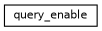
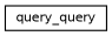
  digraph {
    rankdir=LR
-   n1 [color=black fillcolor=white fontname=Helvetica fontsize=10 height=0.2 label=query_enable shape=record style=filled width=0.4]
+   n1 [color=black fillcolor=white fontname=Helvetica fontsize=10 height=0.2 label=query_query shape=record style=filled width=0.4]
  }
